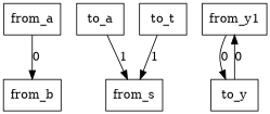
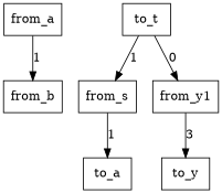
  digraph {
    rankdir=TB
    node [fillcolor=white shape=box style=filled]
    n1 [label=<from_a>]
    n2 [label=<from_b>]
    n3 [label=<from_s>]
    n4 [label=<to_a>]
    n5 [label=<to_t>]
    n6 [label=<from_y1>]
    n7 [label=<to_y>]
-   n1 -> n2 [label=0]
-   n4 -> n3 [label=1]
+   n1 -> n2 [label=1]
+   n3 -> n4 [label=1]
    n5 -> n3 [label=1]
-   n6 -> n7 [label=0]
-   n7 -> n6 [label=0]
+   n6 -> n7 [label=3]
+   n5 -> n6 [label=0]
  }
